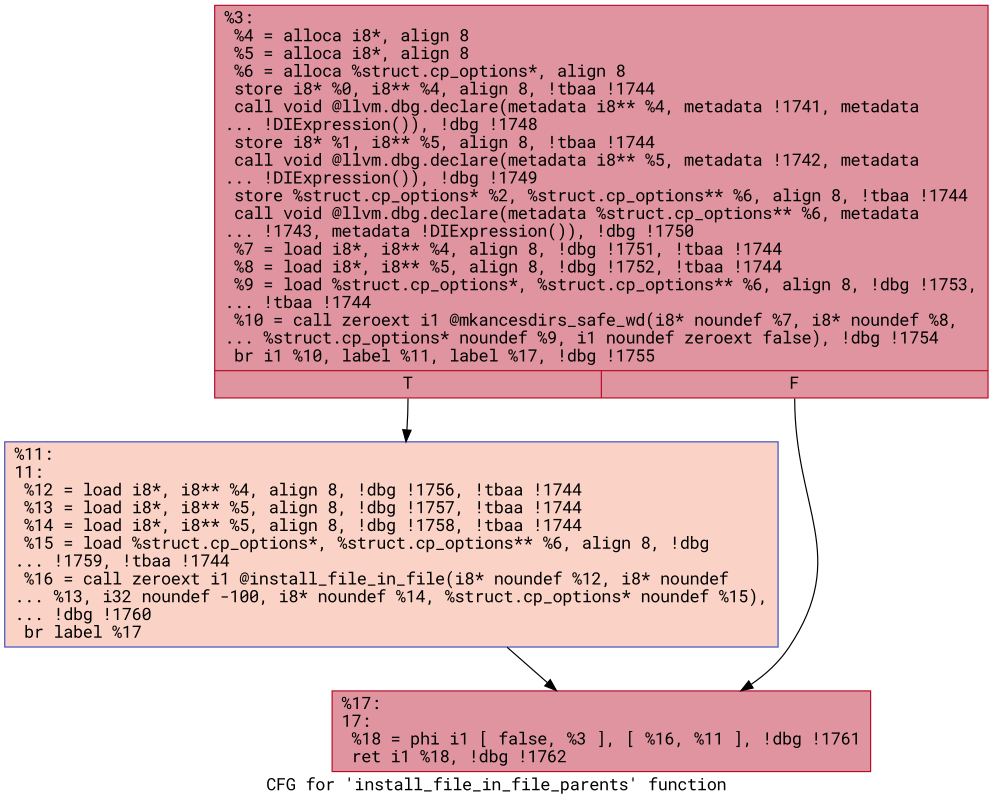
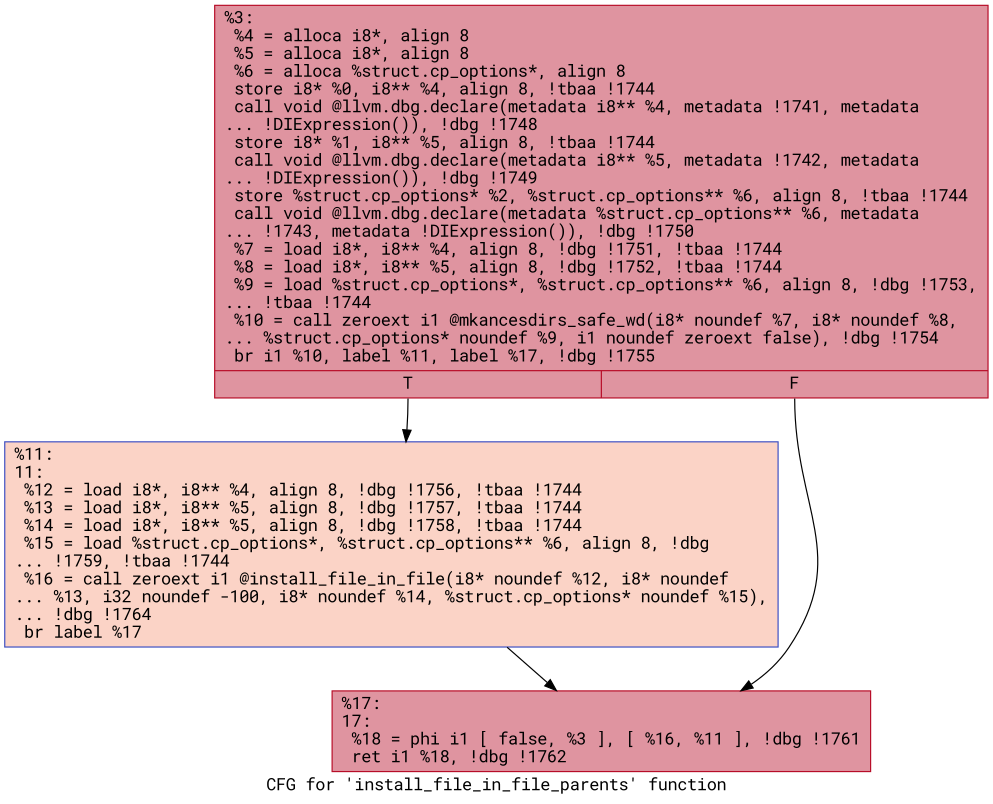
  digraph {
    label="CFG for 'install_file_in_file_parents' function"
    fontname="Roboto Mono"
    node [color="#b70d28ff" fillcolor="#b70d2870" shape=record style=filled fontname="Roboto Mono"]
    edge [fontname="Roboto Mono"]
    n1 [label="{%3:\l  %4 = alloca i8*, align 8\l  %5 = alloca i8*, align 8\l  %6 = alloca %struct.cp_options*, align 8\l  store i8* %0, i8** %4, align 8, !tbaa !1744\l  call void @llvm.dbg.declare(metadata i8** %4, metadata !1741, metadata\l... !DIExpression()), !dbg !1748\l  store i8* %1, i8** %5, align 8, !tbaa !1744\l  call void @llvm.dbg.declare(metadata i8** %5, metadata !1742, metadata\l... !DIExpression()), !dbg !1749\l  store %struct.cp_options* %2, %struct.cp_options** %6, align 8, !tbaa !1744\l  call void @llvm.dbg.declare(metadata %struct.cp_options** %6, metadata\l... !1743, metadata !DIExpression()), !dbg !1750\l  %7 = load i8*, i8** %4, align 8, !dbg !1751, !tbaa !1744\l  %8 = load i8*, i8** %5, align 8, !dbg !1752, !tbaa !1744\l  %9 = load %struct.cp_options*, %struct.cp_options** %6, align 8, !dbg !1753,\l... !tbaa !1744\l  %10 = call zeroext i1 @mkancesdirs_safe_wd(i8* noundef %7, i8* noundef %8,\l... %struct.cp_options* noundef %9, i1 noundef zeroext false), !dbg !1754\l  br i1 %10, label %11, label %17, !dbg !1755\l|{<s0>T|<s1>F}}"]
-   n2 [color="#3d50c3ff" fillcolor="#f59c7d70" label="{%11:\l11:                                               \l  %12 = load i8*, i8** %4, align 8, !dbg !1756, !tbaa !1744\l  %13 = load i8*, i8** %5, align 8, !dbg !1757, !tbaa !1744\l  %14 = load i8*, i8** %5, align 8, !dbg !1758, !tbaa !1744\l  %15 = load %struct.cp_options*, %struct.cp_options** %6, align 8, !dbg\l... !1759, !tbaa !1744\l  %16 = call zeroext i1 @install_file_in_file(i8* noundef %12, i8* noundef\l... %13, i32 noundef -100, i8* noundef %14, %struct.cp_options* noundef %15),\l... !dbg !1760\l  br label %17\l}"]
+   n2 [color="#3d50c3ff" fillcolor="#f59c7d70" label="{%11:\l11:                                               \l  %12 = load i8*, i8** %4, align 8, !dbg !1756, !tbaa !1744\l  %13 = load i8*, i8** %5, align 8, !dbg !1757, !tbaa !1744\l  %14 = load i8*, i8** %5, align 8, !dbg !1758, !tbaa !1744\l  %15 = load %struct.cp_options*, %struct.cp_options** %6, align 8, !dbg\l... !1759, !tbaa !1744\l  %16 = call zeroext i1 @install_file_in_file(i8* noundef %12, i8* noundef\l... %13, i32 noundef -100, i8* noundef %14, %struct.cp_options* noundef %15),\l... !dbg !1764\l  br label %17\l}"]
    n3 [label="{%17:\l17:                                               \l  %18 = phi i1 [ false, %3 ], [ %16, %11 ], !dbg !1761\l  ret i1 %18, !dbg !1762\l}"]
    n1 -> n2 [tailport=s0]
    n1 -> n3 [tailport=s1]
    n2 -> n3
  }
